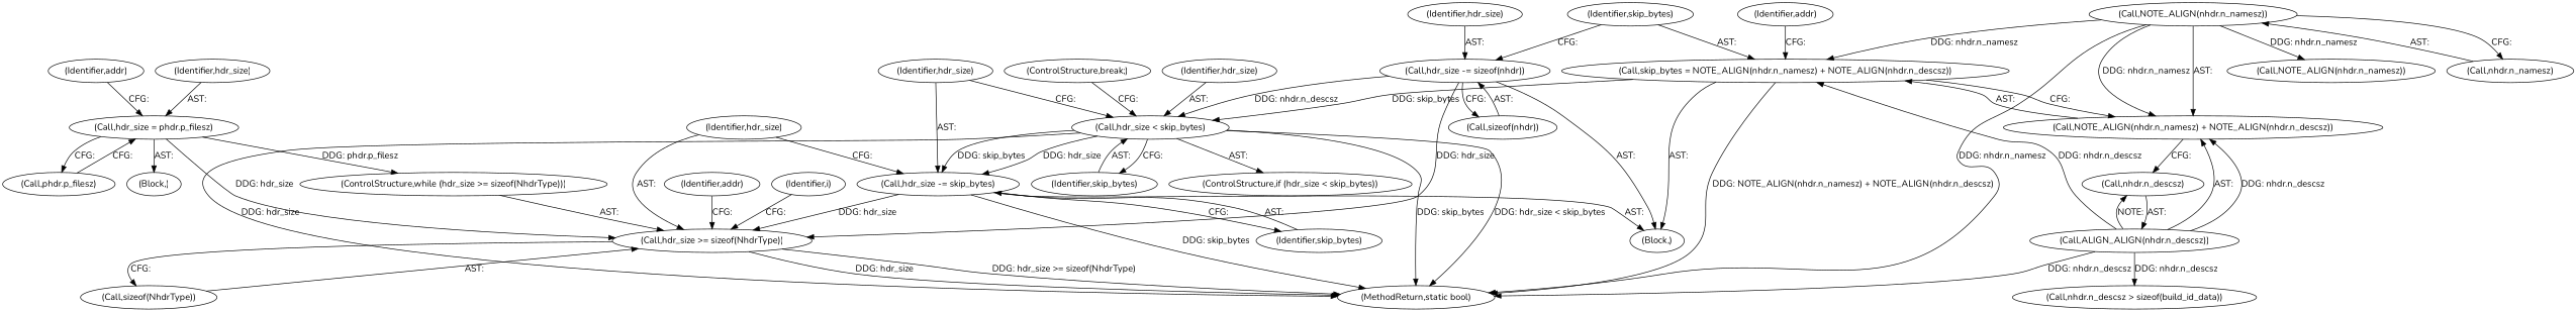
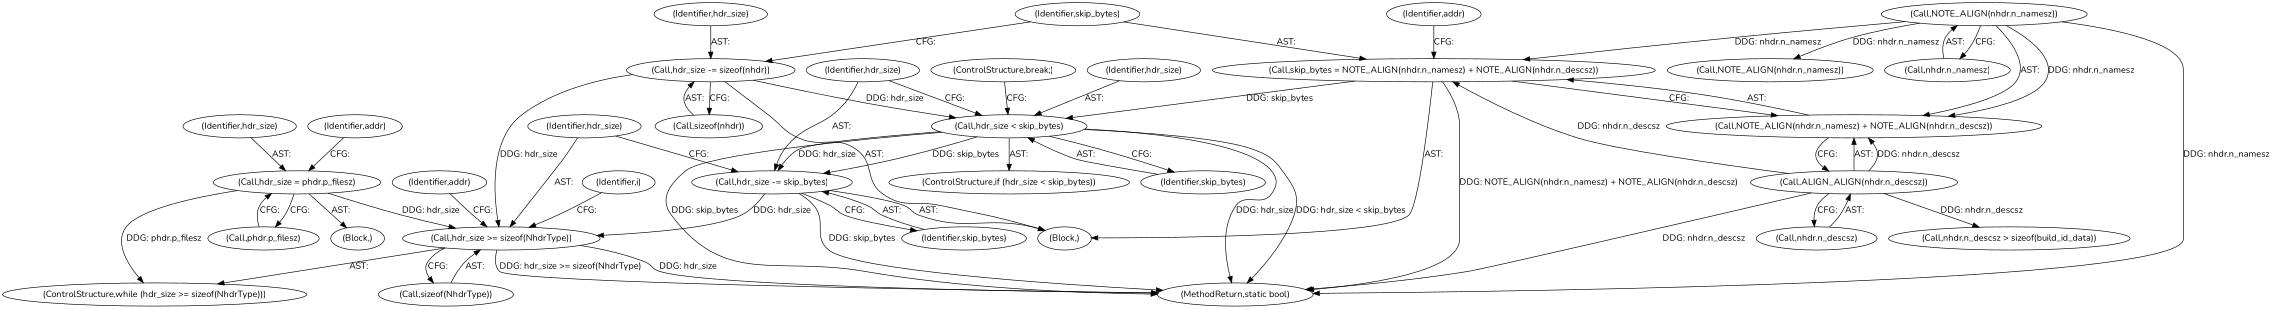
  digraph {
    fontname=Nunito
    node [fontname=Nunito]
    edge [fontname=Nunito]
    n1 [label="(Call,hdr_size >= sizeof(NhdrType))"]
    n2 [label="(ControlStructure,while (hdr_size >= sizeof(NhdrType)))"]
    n3 [label="(MethodReturn,static bool)"]
    n4 [label="(Call,sizeof(NhdrType))"]
    n5 [label="(Call,hdr_size -= sizeof(nhdr))"]
    n6 [label="(Block,)"]
    n7 [label="(Call,hdr_size < skip_bytes)"]
    n8 [label="(Call,sizeof(nhdr))"]
    n9 [label="(Call,hdr_size = phdr.p_filesz)"]
    n10 [label="(Call,phdr.p_filesz)"]
    n11 [label="(Block,)"]
    n12 [label="(Call,hdr_size -= skip_bytes)"]
    n13 [label="(Identifier,skip_bytes)"]
    n14 [label="(Identifier,skip_bytes)"]
    n15 [label="(ControlStructure,if (hdr_size < skip_bytes))"]
    n16 [label="(Call,skip_bytes = NOTE_ALIGN(nhdr.n_namesz) + NOTE_ALIGN(nhdr.n_descsz))"]
    n17 [label="(Call,NOTE_ALIGN(nhdr.n_namesz) + NOTE_ALIGN(nhdr.n_descsz))"]
    n18 [label="(Call,ALIGN_ALIGN(nhdr.n_descsz))"]
    n19 [label="(Call,NOTE_ALIGN(nhdr.n_namesz))"]
    n20 [label="(Call,NOTE_ALIGN(nhdr.n_namesz))"]
    n21 [label="(Call,nhdr.n_namesz)"]
    n22 [label="(Call,nhdr.n_descsz > sizeof(build_id_data))"]
    n23 [label="(Call,nhdr.n_descsz)"]
    n24 [label="(Identifier,hdr_size)"]
    n25 [label="(Identifier,addr)"]
    n26 [label="(Identifier,hdr_size)"]
    n27 [label="(Identifier,addr)"]
    n28 [label="(Identifier,i)"]
    n29 [label="(Identifier,hdr_size)"]
    n30 [label="(ControlStructure,break;)"]
    n31 [label="(Identifier,skip_bytes)"]
    n32 [label="(Identifier,hdr_size)"]
    n33 [label="(Identifier,addr)"]
    n34 [label="(Identifier,hdr_size)"]
-   n2 -> n1 [label="AST: "]
+   n1 -> n2 [label="AST: "]
    n1 -> n3 [label="DDG: hdr_size"]
    n1 -> n3 [label="DDG: hdr_size >= sizeof(NhdrType)"]
    n1 -> n4 [label="CFG: "]
    n4 -> n1 [label="AST: "]
    n5 -> n1 [label="DDG: hdr_size"]
    n5 -> n6 [label="AST: "]
-   n5 -> n7 [label="DDG: nhdr.n_descsz"]
+   n5 -> n7 [label="DDG: hdr_size"]
    n5 -> n8 [label="CFG: "]
    n7 -> n3 [label="DDG: hdr_size"]
    n7 -> n3 [label="DDG: skip_bytes"]
    n7 -> n3 [label="DDG: hdr_size < skip_bytes"]
    n7 -> n12 [label="DDG: skip_bytes"]
    n7 -> n12 [label="DDG: hdr_size"]
    n7 -> n14 [label="CFG: "]
    n7 -> n15 [label="AST: "]
    n8 -> n5 [label="AST: "]
    n9 -> n1 [label="DDG: hdr_size"]
    n9 -> n2 [label="DDG: phdr.p_filesz"]
    n9 -> n10 [label="CFG: "]
    n9 -> n11 [label="AST: "]
    n10 -> n9 [label="CFG: "]
    n12 -> n1 [label="DDG: hdr_size"]
    n12 -> n3 [label="DDG: skip_bytes"]
    n12 -> n6 [label="AST: "]
    n12 -> n13 [label="CFG: "]
    n13 -> n12 [label="AST: "]
    n14 -> n7 [label="AST: "]
    n16 -> n3 [label="DDG: NOTE_ALIGN(nhdr.n_namesz) + NOTE_ALIGN(nhdr.n_descsz)"]
    n16 -> n6 [label="AST: "]
    n16 -> n7 [label="DDG: skip_bytes"]
    n16 -> n17 [label="CFG: "]
    n17 -> n16 [label="AST: "]
-   n17 -> n23 [label="CFG: "]
+   n17 -> n18 [label="CFG: "]
    n18 -> n3 [label="DDG: nhdr.n_descsz"]
    n18 -> n16 [label="DDG: nhdr.n_descsz"]
    n18 -> n17 [label="AST: "]
    n18 -> n17 [label="DDG: nhdr.n_descsz"]
    n18 -> n22 [label="DDG: nhdr.n_descsz"]
-   n18 -> n23 [label="NOTE: "]
+   n18 -> n23 [label="CFG: "]
    n19 -> n3 [label="DDG: nhdr.n_namesz"]
    n19 -> n16 [label="DDG: nhdr.n_namesz"]
    n19 -> n17 [label="AST: "]
    n19 -> n17 [label="DDG: nhdr.n_namesz"]
    n19 -> n20 [label="DDG: nhdr.n_namesz"]
    n19 -> n21 [label="CFG: "]
    n21 -> n19 [label="AST: "]
    n23 -> n18 [label="AST: "]
    n24 -> n7 [label="AST: "]
    n25 -> n1 [label="CFG: "]
    n26 -> n5 [label="AST: "]
    n27 -> n9 [label="CFG: "]
    n28 -> n1 [label="CFG: "]
    n29 -> n1 [label="AST: "]
    n29 -> n12 [label="CFG: "]
    n30 -> n7 [label="CFG: "]
    n31 -> n5 [label="CFG: "]
    n31 -> n16 [label="AST: "]
    n32 -> n7 [label="CFG: "]
    n32 -> n12 [label="AST: "]
    n33 -> n16 [label="CFG: "]
    n34 -> n9 [label="AST: "]
  }
